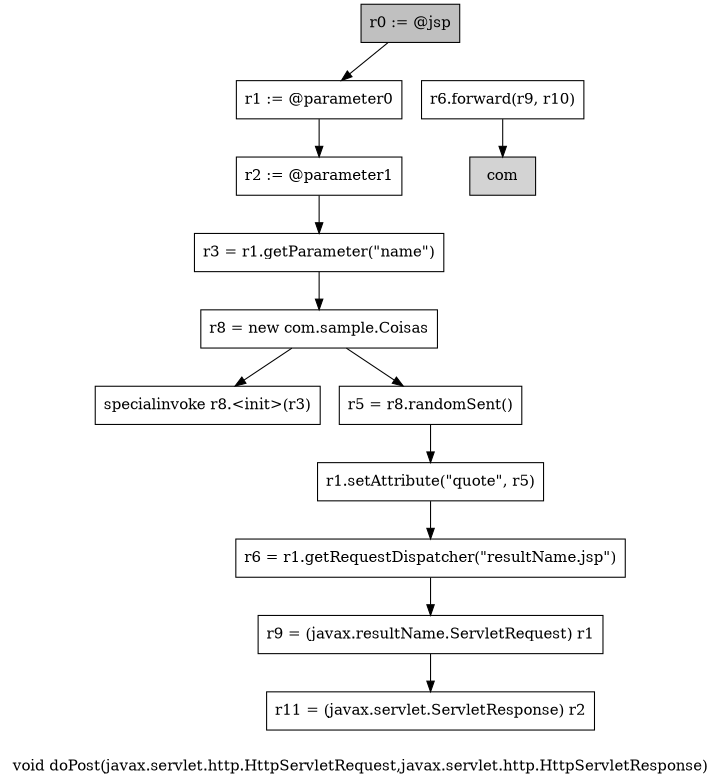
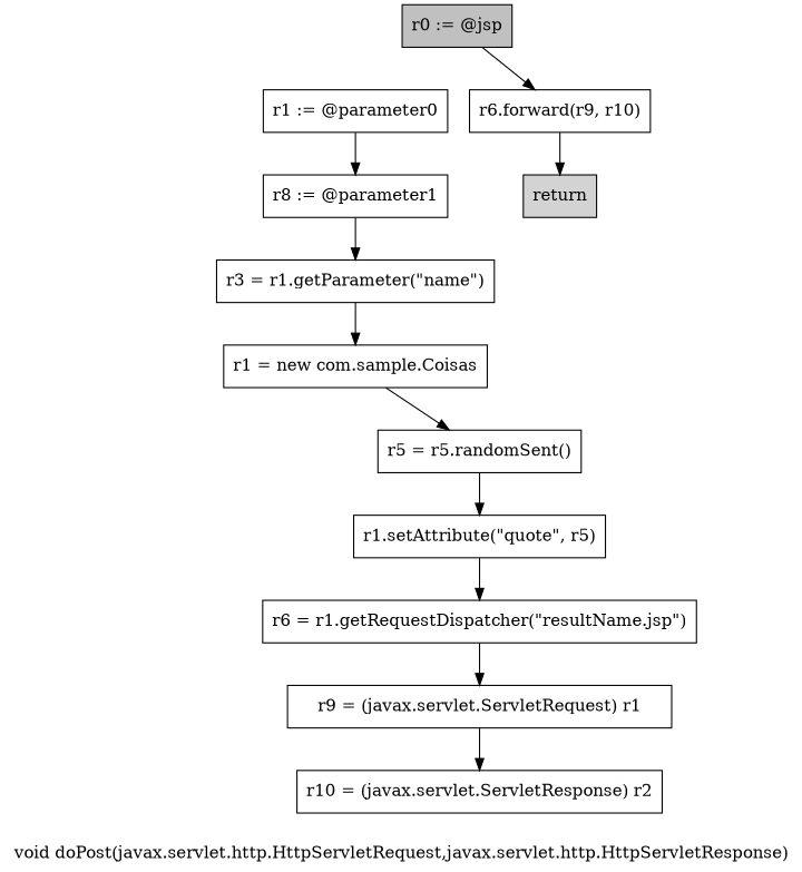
  digraph {
    label="void doPost(javax.servlet.http.HttpServletRequest,javax.servlet.http.HttpServletResponse)"
    node [shape=box]
    n1 [fillcolor=gray label="r0 := @jsp" style=filled]
    n2 [label="r1 := @parameter0"]
-   n3 [label="r2 := @parameter1"]
+   n3 [label="r8 := @parameter1"]
    n4 [label="r3 = r1.getParameter(\"name\")"]
-   n5 [label="r8 = new com.sample.Coisas"]
-   n6 [label="specialinvoke r8.<init>(r3)"]
-   n7 [label="r5 = r8.randomSent()"]
+   n5 [label="r1 = new com.sample.Coisas"]
+   n7 [label="r5 = r5.randomSent()"]
    n8 [label="r1.setAttribute(\"quote\", r5)"]
    n9 [label="r6 = r1.getRequestDispatcher(\"resultName.jsp\")"]
-   n10 [label="r9 = (javax.resultName.ServletRequest) r1"]
-   n11 [label="r11 = (javax.servlet.ServletResponse) r2"]
+   n10 [label="r9 = (javax.servlet.ServletRequest) r1"]
+   n11 [label="r10 = (javax.servlet.ServletResponse) r2"]
    n12 [label="r6.forward(r9, r10)"]
-   n13 [fillcolor=lightgray label=com style=filled]
-   n1 -> n2
+   n13 [fillcolor=lightgray label=return style=filled]
+   n1 -> n12
    n2 -> n3
    n3 -> n4
    n4 -> n5
-   n5 -> n6
    n5 -> n7
    n7 -> n8
    n8 -> n9
    n9 -> n10
    n10 -> n11
    n12 -> n13
  }
